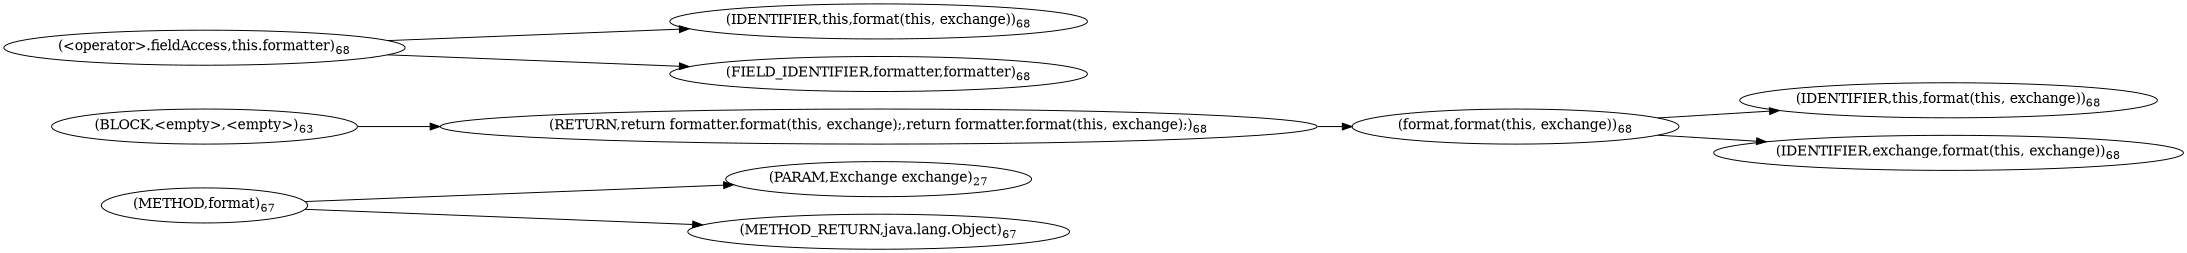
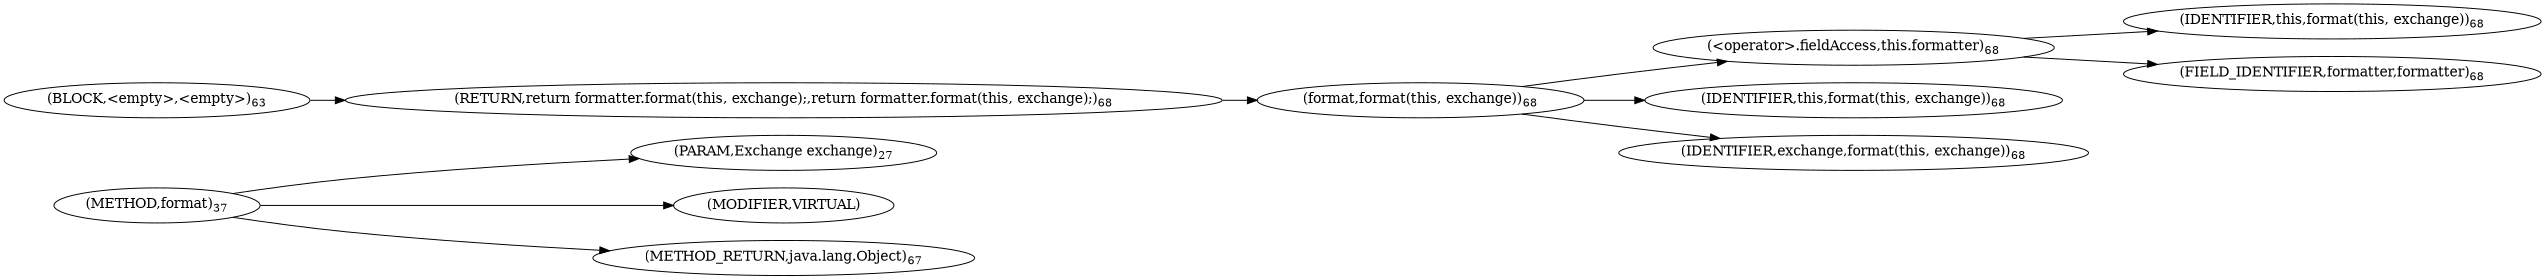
  digraph {
    rankdir=LR
-   n1 [label=<(METHOD,format)<SUB>67</SUB>>]
+   n1 [label=<(METHOD,format)<SUB>37</SUB>>]
    n2 [label=<(PARAM,Exchange exchange)<SUB>27</SUB>>]
+   n3 [label=<(MODIFIER,VIRTUAL)>]
    n4 [label=<(METHOD_RETURN,java.lang.Object)<SUB>67</SUB>>]
    n5 [label=<(BLOCK,&lt;empty&gt;,&lt;empty&gt;)<SUB>63</SUB>>]
    n6 [label=<(RETURN,return formatter.format(this, exchange);,return formatter.format(this, exchange);)<SUB>68</SUB>>]
    n7 [label=<(format,format(this, exchange))<SUB>68</SUB>>]
    n8 [label=<(&lt;operator&gt;.fieldAccess,this.formatter)<SUB>68</SUB>>]
    n9 [label=<(IDENTIFIER,this,format(this, exchange))<SUB>68</SUB>>]
    n10 [label=<(IDENTIFIER,exchange,format(this, exchange))<SUB>68</SUB>>]
    n11 [label=<(IDENTIFIER,this,format(this, exchange))<SUB>68</SUB>>]
    n12 [label=<(FIELD_IDENTIFIER,formatter,formatter)<SUB>68</SUB>>]
    n1 -> n2
+   n1 -> n3
    n1 -> n4
    n5 -> n6
    n6 -> n7
+   n7 -> n8
    n7 -> n9
    n7 -> n10
    n8 -> n11
    n8 -> n12
  }
